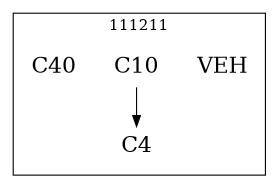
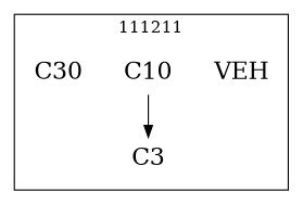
  strict digraph {
    node [fontsize=20 shape=plaintext]
    n1 [label=VEH]
-   n2 [label=C4]
+   n2 [label=C3]
    n3 [label=C10]
-   n4 [label=C40]
+   n4 [label=C30]
    subgraph cluster_1 {
      label=111211
      labeldoc=t
      n1
      n2
      n3
      n4
    }
    n3 -> n2
  }
